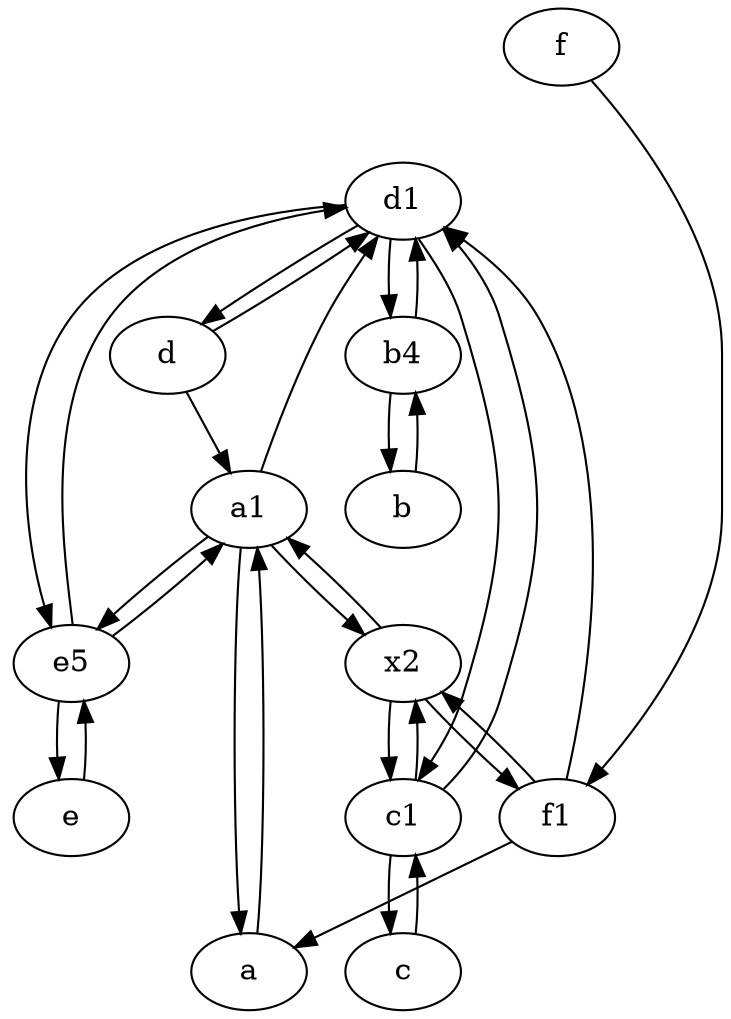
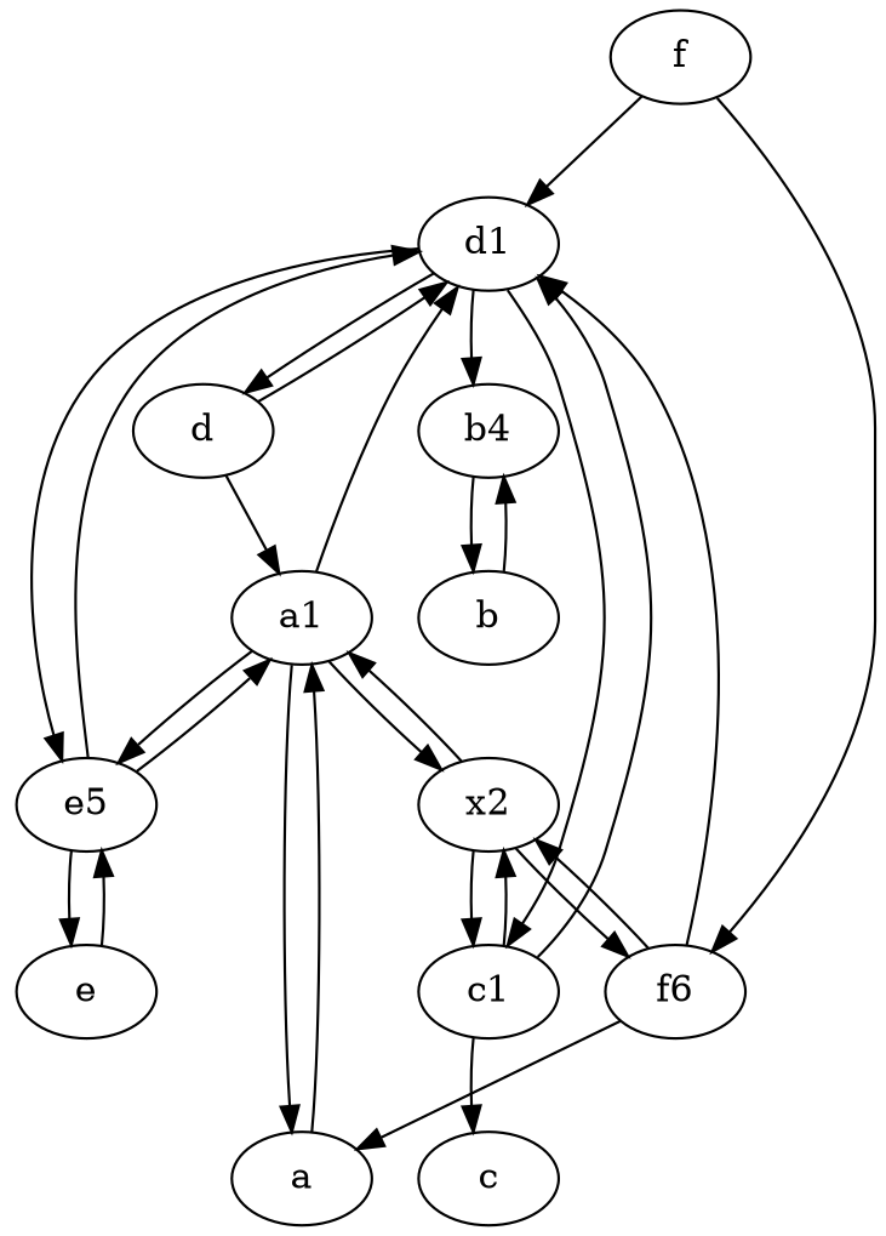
  digraph {
    d1
    d
    n3 [label=e5]
    n4 [label=b4]
    c1
    a1
    e
    b
    a
    n10 [label=x2]
    c
    f
-   f1
+   f1 [label=f6]
    d1 -> d
    d1 -> n3
    d1 -> n4
    d1 -> c1
    d -> d1
    d -> a1
    n3 -> d1
    n3 -> a1
    n3 -> e
-   n4 -> d1
+   f -> d1
    n4 -> b
    c1 -> d1
    c1 -> n10
    c1 -> c
    a1 -> d1
    a1 -> n3
    a1 -> a
    a1 -> n10
    e -> n3
    b -> n4
    a -> a1
    n10 -> c1
    n10 -> a1
    n10 -> f1
-   c -> c1
    f -> f1
    f1 -> d1
    f1 -> a
    f1 -> n10
  }
